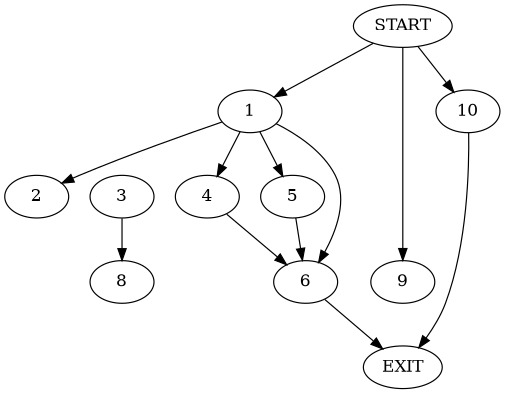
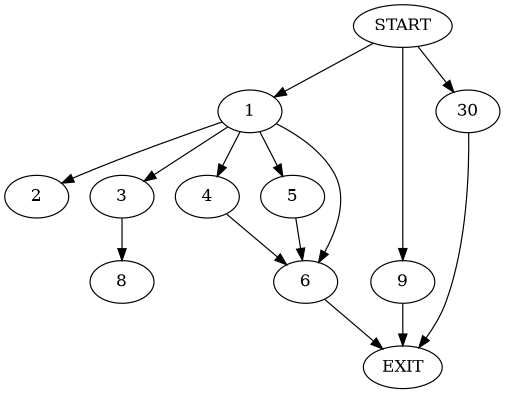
  digraph {
    n1 [label=START]
    1
    9
-   10
+   10 [label=30]
    2
    3
    4
    5
    6
    n10 [label=EXIT]
    8
    n1 -> 1
    n1 -> 9
    n1 -> 10
    1 -> 2
+   1 -> 3
    1 -> 4
    1 -> 5
    1 -> 6
+   9 -> n10
    10 -> n10
    3 -> 8
    4 -> 6
    5 -> 6
    6 -> n10
  }
